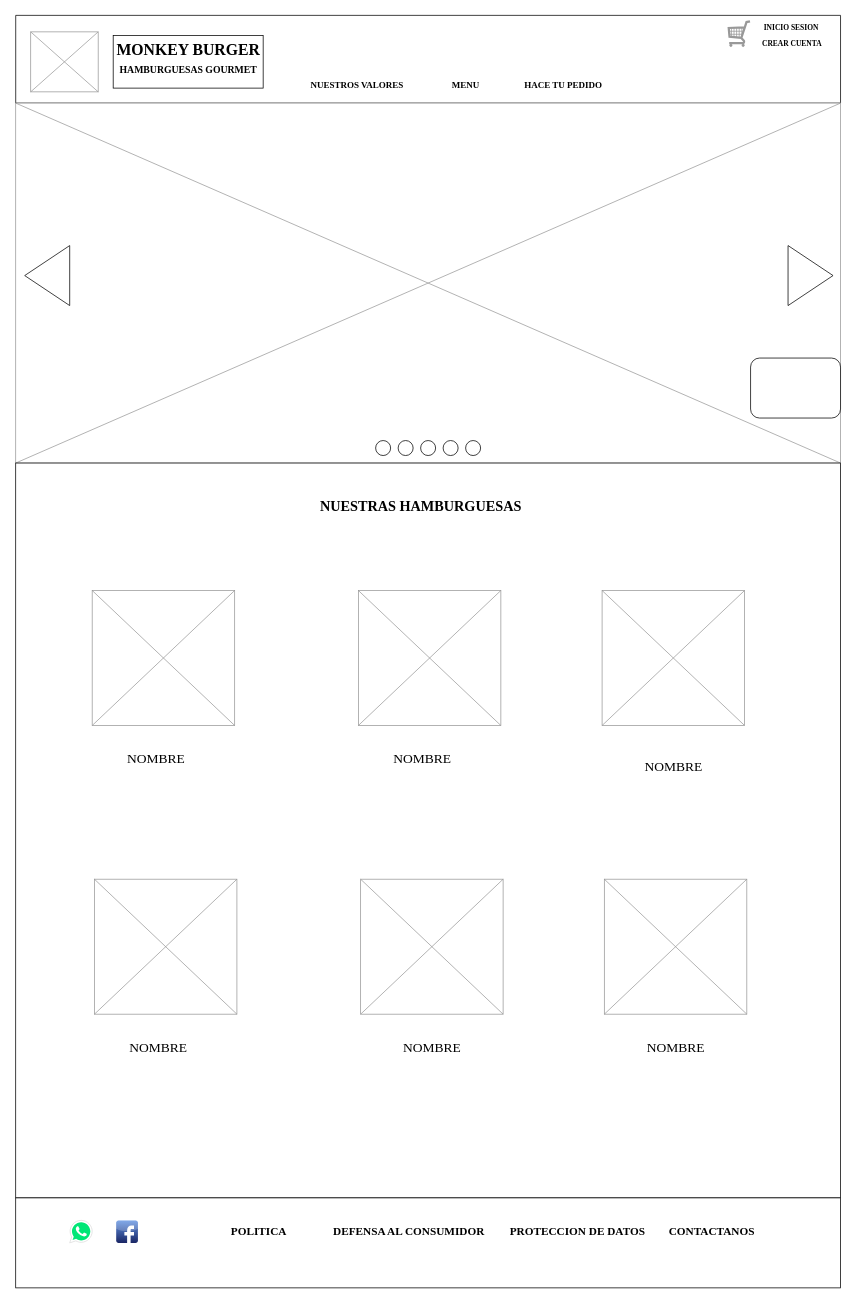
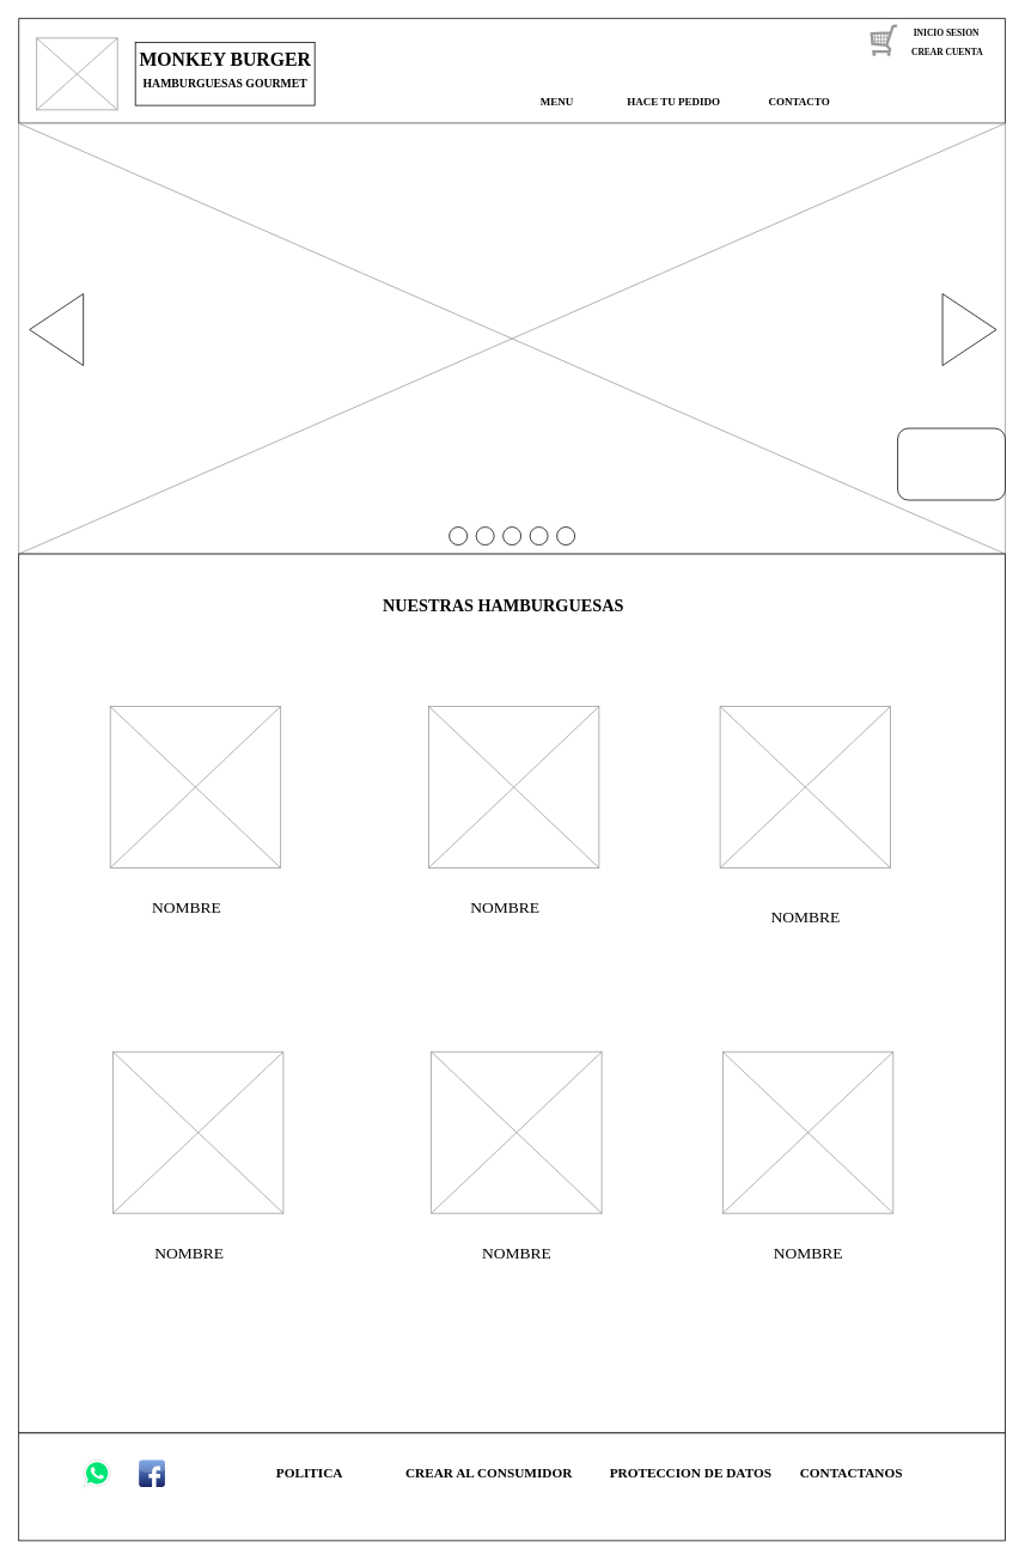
  <mxCell id="0" />
  <mxCell id="1" parent="0" />
  <mxCell id="2" value="" style="verticalLabelPosition=bottom;verticalAlign=top;html=1;shape=mxgraph.basic.rect;fillColor2=none;strokeWidth=1;size=20;indent=5;" parent="1" vertex="1"><mxGeometry y="20" width="1100" height="117" as="geometry" x="20" /></mxCell>
  <mxCell id="3" value="" style="rounded=0;whiteSpace=wrap;html=1;" parent="1" vertex="1"><mxGeometry x="150" y="47" width="200" height="70" as="geometry" /></mxCell>
  <mxCell id="4" value="&lt;h1 style=&quot;font-size: 21px;&quot;&gt;&lt;b style=&quot;font-size: 21px;&quot;&gt;&lt;font face=&quot;Tahoma&quot; style=&quot;font-size: 21px;&quot;&gt;MONKEY BURGER&lt;/font&gt;&lt;/b&gt;&lt;/h1&gt;" style="text;html=1;resizable=0;autosize=1;align=center;verticalAlign=middle;points=[];fillColor=none;strokeColor=none;rounded=0;fontSize=21;" parent="1" vertex="1"><mxGeometry x="150" y="35.5" width="200" height="60" as="geometry" /></mxCell>
  <mxCell id="5" value="&lt;b style=&quot;font-size: 13px;&quot;&gt;&lt;font style=&quot;font-size: 13px;&quot;&gt;HAMBURGUESAS GOURMET&lt;/font&gt;&lt;/b&gt;" style="text;html=1;resizable=0;autosize=1;align=center;verticalAlign=middle;points=[];fillColor=none;strokeColor=none;rounded=0;fontFamily=Tahoma;fontSize=13;" parent="1" vertex="1"><mxGeometry x="150" y="82" width="200" height="20" as="geometry" /></mxCell>
  <mxCell id="6" value="" style="verticalLabelPosition=bottom;shadow=0;dashed=0;align=center;html=1;verticalAlign=top;strokeWidth=1;shape=mxgraph.mockup.graphics.simpleIcon;strokeColor=#999999;fontFamily=Tahoma;fontSize=13;fontColor=#FFFF33;" parent="1" vertex="1"><mxGeometry x="40" y="42" width="90" height="80" as="geometry" /></mxCell>
  <mxCell id="7" value="&lt;span style=&quot;font-size: 12px&quot;&gt;&lt;b&gt;MENU&lt;/b&gt;&lt;/span&gt;" style="text;html=1;resizable=0;autosize=1;align=center;verticalAlign=middle;points=[];fillColor=none;strokeColor=none;rounded=0;fontFamily=Tahoma;fontSize=13;fontColor=#000000;" parent="1" vertex="1"><mxGeometry x="595" y="103" width="50" height="20" as="geometry" /></mxCell>
  <mxCell id="8" value="&lt;span style=&quot;font-size: 12px&quot;&gt;&lt;b&gt;HACE TU PEDIDO&lt;/b&gt;&lt;/span&gt;" style="text;html=1;resizable=0;autosize=1;align=center;verticalAlign=middle;points=[];fillColor=none;strokeColor=none;rounded=0;fontFamily=Tahoma;fontSize=13;fontColor=#000000;" parent="1" vertex="1"><mxGeometry x="690" y="103" width="120" height="20" as="geometry" /></mxCell>
+ <mxCell id="9" value="&lt;span style=&quot;font-size: 12px&quot;&gt;&lt;b&gt;CONTACTO&lt;/b&gt;&lt;/span&gt;" style="text;html=1;resizable=0;autosize=1;align=center;verticalAlign=middle;points=[];fillColor=none;strokeColor=none;rounded=0;fontFamily=Tahoma;fontSize=13;fontColor=#000000;" parent="1" vertex="1"><mxGeometry x="850" y="103" width="80" height="20" as="geometry" /></mxCell>
  <mxCell id="10" value="&lt;span style=&quot;font-size: 10px;&quot;&gt;&lt;b style=&quot;font-size: 10px;&quot;&gt;INICIO SESION&lt;br style=&quot;font-size: 10px;&quot;&gt;&lt;br style=&quot;font-size: 10px;&quot;&gt;&lt;/b&gt;&lt;/span&gt;" style="text;html=1;resizable=0;autosize=1;align=center;verticalAlign=middle;points=[];fillColor=none;strokeColor=none;rounded=0;fontFamily=Tahoma;fontSize=10;fontColor=#000000;" parent="1" vertex="1"><mxGeometry x="1009" y="27" width="90" height="30" as="geometry" /></mxCell>
  <mxCell id="11" value="&lt;span style=&quot;font-size: 10px&quot;&gt;&lt;b style=&quot;font-size: 10px&quot;&gt;CREAR CUENTA&lt;br style=&quot;font-size: 10px&quot;&gt;&lt;/b&gt;&lt;/span&gt;" style="text;html=1;resizable=0;autosize=1;align=center;verticalAlign=middle;points=[];fillColor=none;strokeColor=none;rounded=0;fontFamily=Tahoma;fontSize=10;fontColor=#000000;" parent="1" vertex="1"><mxGeometry x="1010" y="47" width="90" height="20" as="geometry" /></mxCell>
  <mxCell id="12" value="" style="shape=image;html=1;verticalAlign=top;verticalLabelPosition=bottom;labelBackgroundColor=#ffffff;imageAspect=0;aspect=fixed;image=https://cdn3.iconfinder.com/data/icons/picons-social/57/06-facebook-128.png;fontFamily=Tahoma;fontSize=10;fontColor=#000000;" parent="1" vertex="1"><mxGeometry x="1024" y="105" width="18" height="18" as="geometry" /></mxCell>
  <mxCell id="13" value="" style="shape=image;html=1;verticalAlign=top;verticalLabelPosition=bottom;labelBackgroundColor=#ffffff;imageAspect=0;aspect=fixed;image=https://cdn4.iconfinder.com/data/icons/picons-social/57/38-instagram-2-128.png;fontFamily=Tahoma;fontSize=10;fontColor=#000000;" parent="1" vertex="1"><mxGeometry x="1060" y="101" width="26.5" height="26.5" as="geometry" /></mxCell>
  <mxCell id="14" value="" style="verticalLabelPosition=bottom;shadow=0;dashed=0;align=center;html=1;verticalAlign=top;strokeWidth=1;shape=mxgraph.mockup.graphics.simpleIcon;strokeColor=#999999;fontFamily=Tahoma;fontSize=13;fontColor=#FFFF33;" parent="1" vertex="1"><mxGeometry y="137" width="1100" height="480" as="geometry" x="20" /></mxCell>
  <mxCell id="15" value="" style="rounded=1;whiteSpace=wrap;html=1;fontFamily=Tahoma;fontSize=10;fontColor=#000000;" parent="1" vertex="1"><mxGeometry x="1000" y="477" width="120" height="80" as="geometry" /></mxCell>
  <mxCell id="16" value="" style="rounded=0;whiteSpace=wrap;html=1;fontFamily=Tahoma;fontSize=18;fontColor=#000000;" parent="1" vertex="1"><mxGeometry y="617" width="1100" height="980" as="geometry" x="20" /></mxCell>
  <mxCell id="17" value="&lt;h2&gt;&lt;font style=&quot;font-size: 19px&quot;&gt;NUESTRAS HAMBURGUESAS&lt;/font&gt;&lt;/h2&gt;" style="text;html=1;resizable=0;autosize=1;align=center;verticalAlign=middle;points=[];fillColor=none;strokeColor=none;rounded=0;fontFamily=Tahoma;fontSize=18;fontColor=#000000;" parent="1" vertex="1"><mxGeometry x="415" y="632" width="290" height="80" as="geometry" /></mxCell>
  <mxCell id="18" value="" style="verticalLabelPosition=bottom;shadow=0;dashed=0;align=center;html=1;verticalAlign=top;strokeWidth=1;shape=mxgraph.mockup.graphics.simpleIcon;strokeColor=#999999;fontFamily=Tahoma;fontSize=13;fontColor=#FFFF33;" parent="1" vertex="1"><mxGeometry x="122" y="787" width="190" height="180" as="geometry" /></mxCell>
  <mxCell id="19" value="" style="verticalLabelPosition=bottom;shadow=0;dashed=0;align=center;html=1;verticalAlign=top;strokeWidth=1;shape=mxgraph.mockup.graphics.simpleIcon;strokeColor=#999999;fontFamily=Tahoma;fontSize=13;fontColor=#FFFF33;" parent="1" vertex="1"><mxGeometry x="802" y="787" width="190" height="180" as="geometry" /></mxCell>
  <mxCell id="20" value="" style="verticalLabelPosition=bottom;shadow=0;dashed=0;align=center;html=1;verticalAlign=top;strokeWidth=1;shape=mxgraph.mockup.graphics.simpleIcon;strokeColor=#999999;fontFamily=Tahoma;fontSize=13;fontColor=#FFFF33;" parent="1" vertex="1"><mxGeometry x="480" y="1172" width="190" height="180" as="geometry" /></mxCell>
  <mxCell id="21" value="" style="verticalLabelPosition=bottom;shadow=0;dashed=0;align=center;html=1;verticalAlign=top;strokeWidth=1;shape=mxgraph.mockup.graphics.simpleIcon;strokeColor=#999999;fontFamily=Tahoma;fontSize=13;fontColor=#FFFF33;" parent="1" vertex="1"><mxGeometry x="125" y="1172" width="190" height="180" as="geometry" /></mxCell>
  <mxCell id="22" value="" style="verticalLabelPosition=bottom;shadow=0;dashed=0;align=center;html=1;verticalAlign=top;strokeWidth=1;shape=mxgraph.mockup.graphics.simpleIcon;strokeColor=#999999;fontFamily=Tahoma;fontSize=13;fontColor=#FFFF33;" parent="1" vertex="1"><mxGeometry x="477" y="787" width="190" height="180" as="geometry" /></mxCell>
  <mxCell id="23" value="" style="verticalLabelPosition=bottom;shadow=0;dashed=0;align=center;html=1;verticalAlign=top;strokeWidth=1;shape=mxgraph.mockup.graphics.simpleIcon;strokeColor=#999999;fontFamily=Tahoma;fontSize=13;fontColor=#FFFF33;" parent="1" vertex="1"><mxGeometry x="805" y="1172" width="190" height="180" as="geometry" /></mxCell>
  <mxCell id="24" value="NOMBRE" style="text;html=1;resizable=0;autosize=1;align=center;verticalAlign=middle;points=[];fillColor=none;strokeColor=none;rounded=0;fontFamily=Tahoma;fontSize=18;fontColor=#000000;" parent="1" vertex="1"><mxGeometry x="162" y="997" width="90" height="30" as="geometry" /></mxCell>
  <mxCell id="25" value="NOMBRE" style="text;html=1;resizable=0;autosize=1;align=center;verticalAlign=middle;points=[];fillColor=none;strokeColor=none;rounded=0;fontFamily=Tahoma;fontSize=18;fontColor=#000000;" parent="1" vertex="1"><mxGeometry x="165" y="1382" width="90" height="30" as="geometry" /></mxCell>
  <mxCell id="26" value="NOMBRE" style="text;html=1;resizable=0;autosize=1;align=center;verticalAlign=middle;points=[];fillColor=none;strokeColor=none;rounded=0;fontFamily=Tahoma;fontSize=18;fontColor=#000000;" parent="1" vertex="1"><mxGeometry x="852" y="1007" width="90" height="30" as="geometry" /></mxCell>
  <mxCell id="27" value="NOMBRE" style="text;html=1;resizable=0;autosize=1;align=center;verticalAlign=middle;points=[];fillColor=none;strokeColor=none;rounded=0;fontFamily=Tahoma;fontSize=18;fontColor=#000000;" parent="1" vertex="1"><mxGeometry x="517" y="997" width="90" height="30" as="geometry" /></mxCell>
  <mxCell id="28" value="NOMBRE" style="text;html=1;resizable=0;autosize=1;align=center;verticalAlign=middle;points=[];fillColor=none;strokeColor=none;rounded=0;fontFamily=Tahoma;fontSize=18;fontColor=#000000;" parent="1" vertex="1"><mxGeometry x="855" y="1382" width="90" height="30" as="geometry" /></mxCell>
  <mxCell id="29" value="NOMBRE" style="text;html=1;resizable=0;autosize=1;align=center;verticalAlign=middle;points=[];fillColor=none;strokeColor=none;rounded=0;fontFamily=Tahoma;fontSize=18;fontColor=#000000;" parent="1" vertex="1"><mxGeometry x="530" y="1382" width="90" height="30" as="geometry" /></mxCell>
  <mxCell id="30" value="" style="rounded=0;whiteSpace=wrap;html=1;fontFamily=Tahoma;fontSize=19;fontColor=#000000;" parent="1" vertex="1"><mxGeometry y="1597" width="1100" height="120" as="geometry" x="20" /></mxCell>
  <mxCell id="31" value="" style="verticalLabelPosition=bottom;shadow=0;dashed=0;align=center;html=1;verticalAlign=top;strokeWidth=1;shape=mxgraph.mockup.misc.shoppingCart;strokeColor=#999999;fontFamily=Tahoma;fontSize=19;fontColor=#000000;" parent="1" vertex="1"><mxGeometry x="970" y="27" width="30" height="35" as="geometry" /></mxCell>
  <mxCell id="32" value="&lt;b&gt;&lt;font style=&quot;font-size: 15px&quot;&gt;CONTACTANOS&lt;/font&gt;&lt;/b&gt;" style="text;html=1;resizable=0;autosize=1;align=center;verticalAlign=middle;points=[];fillColor=none;strokeColor=none;rounded=0;fontFamily=Tahoma;fontSize=17;fontColor=#000000;" parent="1" vertex="1"><mxGeometry x="883" y="1627" width="130" height="30" as="geometry" /></mxCell>
  <mxCell id="33" value="" style="dashed=0;outlineConnect=0;html=1;align=center;labelPosition=center;verticalLabelPosition=bottom;verticalAlign=top;shape=mxgraph.weblogos.whatsapp;fillColor=#00E676;strokeColor=#dddddd;fontFamily=Tahoma;fontSize=18;fontColor=#000000;" parent="1" vertex="1"><mxGeometry x="92" y="1627" width="30" height="30" as="geometry" /></mxCell>
  <mxCell id="34" value="" style="dashed=0;outlineConnect=0;html=1;align=center;labelPosition=center;verticalLabelPosition=bottom;verticalAlign=top;shape=mxgraph.webicons.facebook;fillColor=#6294E4;gradientColor=#1A2665;fontFamily=Tahoma;fontSize=18;fontColor=#000000;" parent="1" vertex="1"><mxGeometry x="154" y="1627" width="29" height="30" as="geometry" /></mxCell>
  <mxCell id="35" value="" style="shape=image;html=1;verticalAlign=top;verticalLabelPosition=bottom;labelBackgroundColor=#ffffff;imageAspect=0;aspect=fixed;image=https://cdn3.iconfinder.com/data/icons/2018-social-media-logotypes/1000/2018_social_media_popular_app_logo_instagram-128.png;fontFamily=Tahoma;fontSize=18;fontColor=#000000;" parent="1" vertex="1"><mxGeometry x="216" y="1627" width="30" height="30" as="geometry" /></mxCell>
  <mxCell id="36" value="" style="triangle;whiteSpace=wrap;html=1;" parent="1" vertex="1"><mxGeometry x="1050" y="327" width="60" height="80" as="geometry" /></mxCell>
  <mxCell id="37" value="" style="triangle;whiteSpace=wrap;html=1;direction=west;" parent="1" vertex="1"><mxGeometry x="32" y="327" width="60" height="80" as="geometry" /></mxCell>
  <mxCell id="38" value="" style="ellipse;whiteSpace=wrap;html=1;aspect=fixed;" parent="1" vertex="1"><mxGeometry x="560" y="587" width="20" height="20" as="geometry" /></mxCell>
  <mxCell id="39" value="" style="ellipse;whiteSpace=wrap;html=1;aspect=fixed;" parent="1" vertex="1"><mxGeometry x="590" y="587" width="20" height="20" as="geometry" /></mxCell>
  <mxCell id="40" value="" style="ellipse;whiteSpace=wrap;html=1;aspect=fixed;" parent="1" vertex="1"><mxGeometry x="620" y="587" width="20" height="20" as="geometry" /></mxCell>
  <mxCell id="41" value="" style="ellipse;whiteSpace=wrap;html=1;aspect=fixed;" parent="1" vertex="1"><mxGeometry x="530" y="587" width="20" height="20" as="geometry" /></mxCell>
  <mxCell id="42" value="" style="ellipse;whiteSpace=wrap;html=1;aspect=fixed;" parent="1" vertex="1"><mxGeometry x="500" y="587" width="20" height="20" as="geometry" /></mxCell>
- <mxCell id="43" value="&lt;b&gt;&lt;font style=&quot;font-size: 12px&quot;&gt;NUESTROS VALORES&lt;/font&gt;&lt;/b&gt;" style="text;html=1;resizable=0;autosize=1;align=center;verticalAlign=middle;points=[];fillColor=none;strokeColor=none;rounded=0;fontFamily=Tahoma;fontSize=13;fontColor=#000000;" parent="1" vertex="1"><mxGeometry x="405" y="103" width="140" height="20" as="geometry" /></mxCell>
- <mxCell id="44" value="&lt;b&gt;&lt;font style=&quot;font-size: 15px&quot;&gt;DEFENSA AL CONSUMIDOR&lt;/font&gt;&lt;/b&gt;" style="text;html=1;resizable=0;autosize=1;align=center;verticalAlign=middle;points=[];fillColor=none;strokeColor=none;rounded=0;fontFamily=Tahoma;fontSize=17;fontColor=#000000;" parent="1" vertex="1"><mxGeometry x="434" y="1627" width="220" height="30" as="geometry" /></mxCell>
+ <mxCell id="44" value="&lt;b&gt;&lt;font style=&quot;font-size: 15px&quot;&gt;CREAR AL CONSUMIDOR&lt;/font&gt;&lt;/b&gt;" style="text;html=1;resizable=0;autosize=1;align=center;verticalAlign=middle;points=[];fillColor=none;strokeColor=none;rounded=0;fontFamily=Tahoma;fontSize=17;fontColor=#000000;" parent="1" vertex="1"><mxGeometry x="434" y="1627" width="220" height="30" as="geometry" /></mxCell>
  <mxCell id="45" value="&lt;b&gt;&lt;font style=&quot;font-size: 15px&quot;&gt;POLITICA&lt;/font&gt;&lt;/b&gt;" style="text;html=1;resizable=0;autosize=1;align=center;verticalAlign=middle;points=[];fillColor=none;strokeColor=none;rounded=0;fontFamily=Tahoma;fontSize=17;fontColor=#000000;" parent="1" vertex="1"><mxGeometry x="299" y="1627" width="90" height="30" as="geometry" /></mxCell>
  <mxCell id="46" value="&lt;b&gt;&lt;font style=&quot;font-size: 15px&quot;&gt;PROTECCION DE DATOS&lt;/font&gt;&lt;/b&gt;" style="text;html=1;resizable=0;autosize=1;align=center;verticalAlign=middle;points=[];fillColor=none;strokeColor=none;rounded=0;fontFamily=Tahoma;fontSize=17;fontColor=#000000;" parent="1" vertex="1"><mxGeometry x="669" y="1627" width="200" height="30" as="geometry" /></mxCell>
